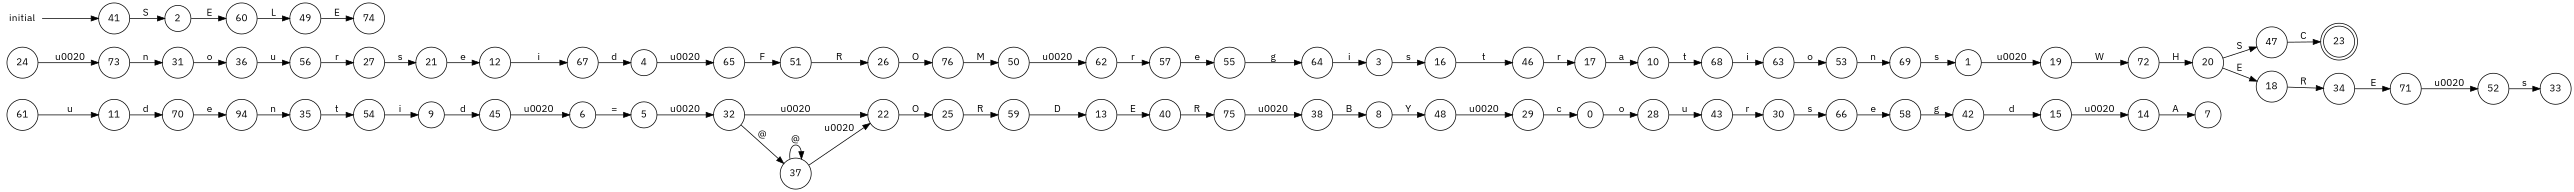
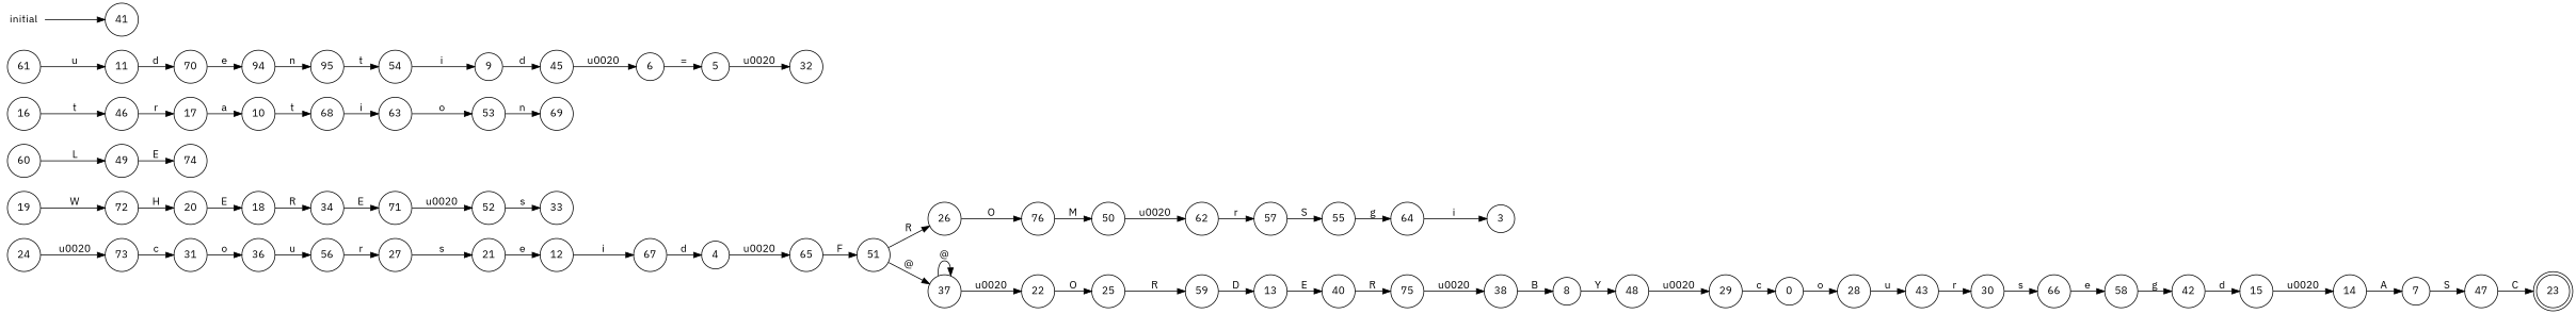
  digraph {
    fontname="IBM Plex Sans"
    rankdir=LR
    node [fontname="IBM Plex Sans" shape=circle]
    edge [fontname="IBM Plex Sans"]
    0
    28
    43
    30
-   1
    19
    72
    20
-   2
    60
    49
    74
    3
    16
    46
    17
    4
    65
    51
    26
    5
    32
    22
    37
    25
    6
    7
    47
    23 [shape=doublecircle]
    8
    48
    29
    9
    45
    10
    68
    63
    53
    11
    70
    n41 [label=94]
-   35
+   35 [label=95]
    12
    67
    13
    40
    75
    38
    14
    15
    18
    34
    71
    52
    21
    59
    24
    73
    31
    36
    76
    50
    62
    27
    66
    58
    42
    56
    61
    33
    54
    41
    initial [shape=plaintext]
    57
    55
    69
    64
    0 -> 28 [label=o]
    28 -> 43 [label=u]
    43 -> 30 [label=r]
    30 -> 66 [label=s]
-   1 -> 19 [label="\u0020"]
    19 -> 72 [label=W]
    72 -> 20 [label=H]
    20 -> 18 [label=E]
-   2 -> 60 [label=E]
    60 -> 49 [label=L]
    49 -> 74 [label=E]
-   3 -> 16 [label=s]
    16 -> 46 [label=t]
    46 -> 17 [label=r]
    17 -> 10 [label=a]
    4 -> 65 [label="\u0020"]
    65 -> 51 [label=F]
    51 -> 26 [label=R]
    26 -> 76 [label=O]
    5 -> 32 [label="\u0020"]
-   32 -> 22 [label="\u0020"]
-   32 -> 37 [label="@"]
+   51 -> 37 [label="@"]
    22 -> 25 [label=O]
    37 -> 22 [label="\u0020"]
    37 -> 37 [label="@"]
    25 -> 59 [label=R]
    6 -> 5 [label="="]
-   20 -> 47 [label=S]
+   7 -> 47 [label=S]
    47 -> 23 [label=C]
    8 -> 48 [label=Y]
    48 -> 29 [label="\u0020"]
    29 -> 0 [label=c]
    9 -> 45 [label=d]
    45 -> 6 [label="\u0020"]
    10 -> 68 [label=t]
    68 -> 63 [label=i]
    63 -> 53 [label=o]
    53 -> 69 [label=n]
    11 -> 70 [label=d]
    70 -> n41 [label=e]
    n41 -> 35 [label=n]
    35 -> 54 [label=t]
    12 -> 67 [label=i]
    67 -> 4 [label=d]
    13 -> 40 [label=E]
    40 -> 75 [label=R]
    75 -> 38 [label="\u0020"]
    38 -> 8 [label=B]
    14 -> 7 [label=A]
    15 -> 14 [label="\u0020"]
    18 -> 34 [label=R]
    34 -> 71 [label=E]
    71 -> 52 [label="\u0020"]
    52 -> 33 [label=s]
    21 -> 12 [label=e]
    59 -> 13 [label=D]
    24 -> 73 [label="\u0020"]
-   73 -> 31 [label=n]
+   73 -> 31 [label=c]
    31 -> 36 [label=o]
    36 -> 56 [label=u]
    76 -> 50 [label=M]
    50 -> 62 [label="\u0020"]
    62 -> 57 [label=r]
    27 -> 21 [label=s]
    66 -> 58 [label=e]
    58 -> 42 [label=g]
    42 -> 15 [label=d]
    56 -> 27 [label=r]
    61 -> 11 [label=u]
    54 -> 9 [label=i]
-   41 -> 2 [label=S]
    initial -> 41
-   57 -> 55 [label=e]
+   57 -> 55 [label=S]
    55 -> 64 [label=g]
-   69 -> 1 [label=s]
    64 -> 3 [label=i]
  }
